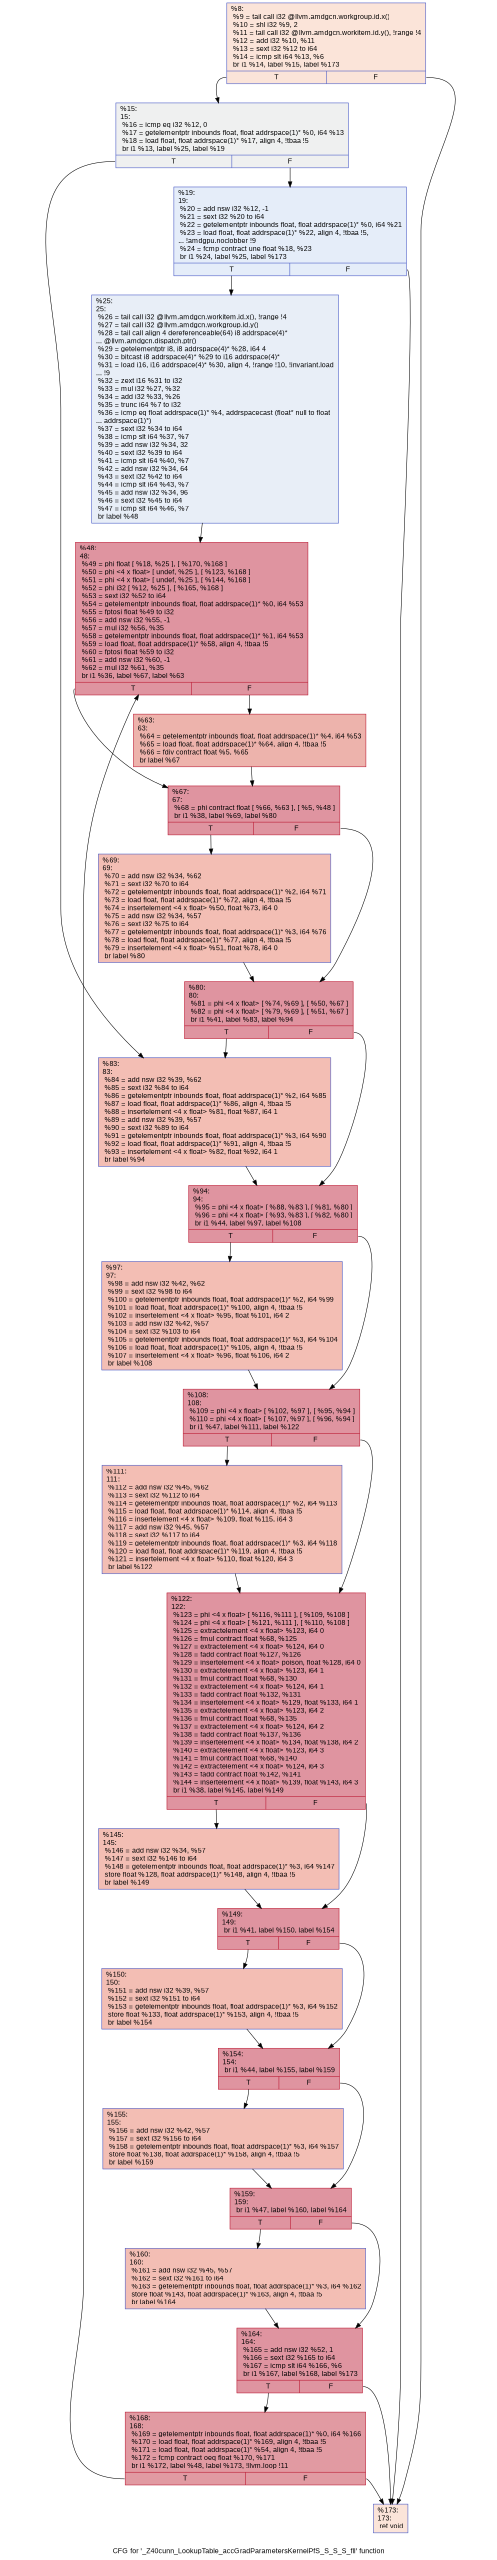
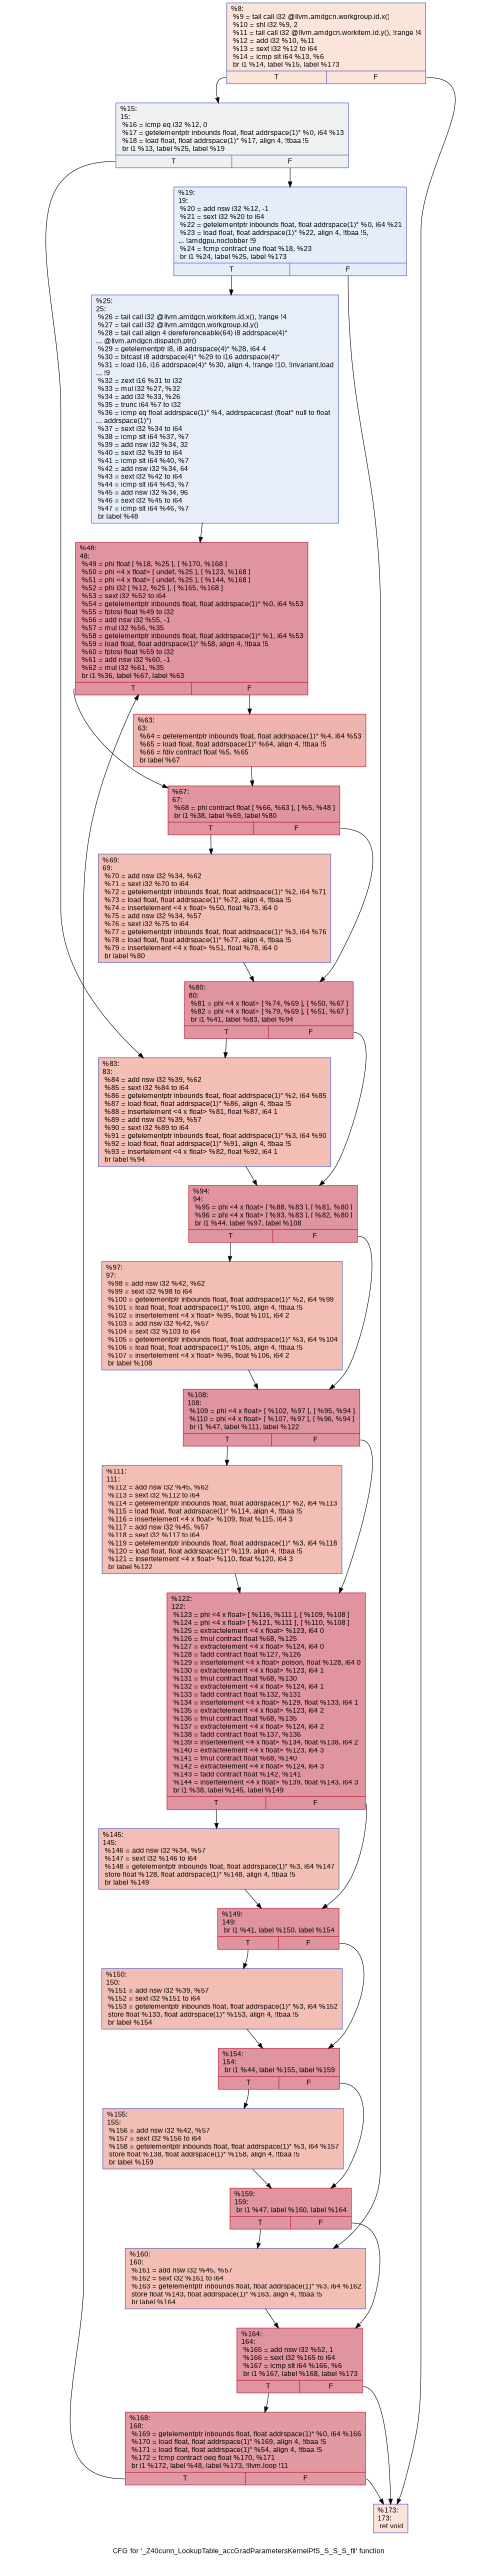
  digraph {
    fontname="Liberation Sans"
    label="CFG for '_Z40cunn_LookupTable_accGradParametersKernelPfS_S_S_S_fll' function"
    node [color="#3d50c3ff" fillcolor="#b70d2870" fontname="Liberation Sans" shape=record style=filled]
    edge [fontname="Liberation Sans" tailport=s0]
    n1 [fillcolor="#f5c1a970" label="{%8:\l  %9 = tail call i32 @llvm.amdgcn.workgroup.id.x()\l  %10 = shl i32 %9, 2\l  %11 = tail call i32 @llvm.amdgcn.workitem.id.y(), !range !4\l  %12 = add i32 %10, %11\l  %13 = sext i32 %12 to i64\l  %14 = icmp slt i64 %13, %6\l  br i1 %14, label %15, label %173\l|{<s0>T|<s1>F}}"]
    n2 [fillcolor="#dbdcde70" label="{%15:\l15:                                               \l  %16 = icmp eq i32 %12, 0\l  %17 = getelementptr inbounds float, float addrspace(1)* %0, i64 %13\l  %18 = load float, float addrspace(1)* %17, align 4, !tbaa !5\l  br i1 %13, label %25, label %19\l|{<s0>T|<s1>F}}"]
    n3 [fillcolor="#f5c1a970" label="{%173:\l173:                                              \l  ret void\l}"]
    n4 [fillcolor="#c5d6f270" label="{%19:\l19:                                               \l  %20 = add nsw i32 %12, -1\l  %21 = sext i32 %20 to i64\l  %22 = getelementptr inbounds float, float addrspace(1)* %0, i64 %21\l  %23 = load float, float addrspace(1)* %22, align 4, !tbaa !5,\l... !amdgpu.noclobber !9\l  %24 = fcmp contract une float %18, %23\l  br i1 %24, label %25, label %173\l|{<s0>T|<s1>F}}"]
    n5 [fillcolor="#e36c5570" label="{%83:\l83:                                               \l  %84 = add nsw i32 %39, %62\l  %85 = sext i32 %84 to i64\l  %86 = getelementptr inbounds float, float addrspace(1)* %2, i64 %85\l  %87 = load float, float addrspace(1)* %86, align 4, !tbaa !5\l  %88 = insertelement \<4 x float\> %81, float %87, i64 1\l  %89 = add nsw i32 %39, %57\l  %90 = sext i32 %89 to i64\l  %91 = getelementptr inbounds float, float addrspace(1)* %3, i64 %90\l  %92 = load float, float addrspace(1)* %91, align 4, !tbaa !5\l  %93 = insertelement \<4 x float\> %82, float %92, i64 1\l  br label %94\l}"]
    n6 [fillcolor="#cbd8ee70" label="{%25:\l25:                                               \l  %26 = tail call i32 @llvm.amdgcn.workitem.id.x(), !range !4\l  %27 = tail call i32 @llvm.amdgcn.workgroup.id.y()\l  %28 = tail call align 4 dereferenceable(64) i8 addrspace(4)*\l... @llvm.amdgcn.dispatch.ptr()\l  %29 = getelementptr i8, i8 addrspace(4)* %28, i64 4\l  %30 = bitcast i8 addrspace(4)* %29 to i16 addrspace(4)*\l  %31 = load i16, i16 addrspace(4)* %30, align 4, !range !10, !invariant.load\l... !9\l  %32 = zext i16 %31 to i32\l  %33 = mul i32 %27, %32\l  %34 = add i32 %33, %26\l  %35 = trunc i64 %7 to i32\l  %36 = icmp eq float addrspace(1)* %4, addrspacecast (float* null to float\l... addrspace(1)*)\l  %37 = sext i32 %34 to i64\l  %38 = icmp slt i64 %37, %7\l  %39 = add nsw i32 %34, 32\l  %40 = sext i32 %39 to i64\l  %41 = icmp slt i64 %40, %7\l  %42 = add nsw i32 %34, 64\l  %43 = sext i32 %42 to i64\l  %44 = icmp slt i64 %43, %7\l  %45 = add nsw i32 %34, 96\l  %46 = sext i32 %45 to i64\l  %47 = icmp slt i64 %46, %7\l  br label %48\l}"]
    n7 [color="#b70d28ff" label="{%48:\l48:                                               \l  %49 = phi float [ %18, %25 ], [ %170, %168 ]\l  %50 = phi \<4 x float\> [ undef, %25 ], [ %123, %168 ]\l  %51 = phi \<4 x float\> [ undef, %25 ], [ %144, %168 ]\l  %52 = phi i32 [ %12, %25 ], [ %165, %168 ]\l  %53 = sext i32 %52 to i64\l  %54 = getelementptr inbounds float, float addrspace(1)* %0, i64 %53\l  %55 = fptosi float %49 to i32\l  %56 = add nsw i32 %55, -1\l  %57 = mul i32 %56, %35\l  %58 = getelementptr inbounds float, float addrspace(1)* %1, i64 %53\l  %59 = load float, float addrspace(1)* %58, align 4, !tbaa !5\l  %60 = fptosi float %59 to i32\l  %61 = add nsw i32 %60, -1\l  %62 = mul i32 %61, %35\l  br i1 %36, label %67, label %63\l|{<s0>T|<s1>F}}"]
    n8 [color="#b70d28ff" label="{%67:\l67:                                               \l  %68 = phi contract float [ %66, %63 ], [ %5, %48 ]\l  br i1 %38, label %69, label %80\l|{<s0>T|<s1>F}}"]
    n9 [color="#b70d28ff" fillcolor="#d6524470" label="{%63:\l63:                                               \l  %64 = getelementptr inbounds float, float addrspace(1)* %4, i64 %53\l  %65 = load float, float addrspace(1)* %64, align 4, !tbaa !5\l  %66 = fdiv contract float %5, %65\l  br label %67\l}"]
    n10 [fillcolor="#e36c5570" label="{%69:\l69:                                               \l  %70 = add nsw i32 %34, %62\l  %71 = sext i32 %70 to i64\l  %72 = getelementptr inbounds float, float addrspace(1)* %2, i64 %71\l  %73 = load float, float addrspace(1)* %72, align 4, !tbaa !5\l  %74 = insertelement \<4 x float\> %50, float %73, i64 0\l  %75 = add nsw i32 %34, %57\l  %76 = sext i32 %75 to i64\l  %77 = getelementptr inbounds float, float addrspace(1)* %3, i64 %76\l  %78 = load float, float addrspace(1)* %77, align 4, !tbaa !5\l  %79 = insertelement \<4 x float\> %51, float %78, i64 0\l  br label %80\l}"]
    n11 [color="#b70d28ff" label="{%80:\l80:                                               \l  %81 = phi \<4 x float\> [ %74, %69 ], [ %50, %67 ]\l  %82 = phi \<4 x float\> [ %79, %69 ], [ %51, %67 ]\l  br i1 %41, label %83, label %94\l|{<s0>T|<s1>F}}"]
    n12 [color="#b70d28ff" label="{%94:\l94:                                               \l  %95 = phi \<4 x float\> [ %88, %83 ], [ %81, %80 ]\l  %96 = phi \<4 x float\> [ %93, %83 ], [ %82, %80 ]\l  br i1 %44, label %97, label %108\l|{<s0>T|<s1>F}}"]
    n13 [fillcolor="#e36c5570" label="{%97:\l97:                                               \l  %98 = add nsw i32 %42, %62\l  %99 = sext i32 %98 to i64\l  %100 = getelementptr inbounds float, float addrspace(1)* %2, i64 %99\l  %101 = load float, float addrspace(1)* %100, align 4, !tbaa !5\l  %102 = insertelement \<4 x float\> %95, float %101, i64 2\l  %103 = add nsw i32 %42, %57\l  %104 = sext i32 %103 to i64\l  %105 = getelementptr inbounds float, float addrspace(1)* %3, i64 %104\l  %106 = load float, float addrspace(1)* %105, align 4, !tbaa !5\l  %107 = insertelement \<4 x float\> %96, float %106, i64 2\l  br label %108\l}"]
    n14 [color="#b70d28ff" label="{%108:\l108:                                              \l  %109 = phi \<4 x float\> [ %102, %97 ], [ %95, %94 ]\l  %110 = phi \<4 x float\> [ %107, %97 ], [ %96, %94 ]\l  br i1 %47, label %111, label %122\l|{<s0>T|<s1>F}}"]
    n15 [fillcolor="#e36c5570" label="{%111:\l111:                                              \l  %112 = add nsw i32 %45, %62\l  %113 = sext i32 %112 to i64\l  %114 = getelementptr inbounds float, float addrspace(1)* %2, i64 %113\l  %115 = load float, float addrspace(1)* %114, align 4, !tbaa !5\l  %116 = insertelement \<4 x float\> %109, float %115, i64 3\l  %117 = add nsw i32 %45, %57\l  %118 = sext i32 %117 to i64\l  %119 = getelementptr inbounds float, float addrspace(1)* %3, i64 %118\l  %120 = load float, float addrspace(1)* %119, align 4, !tbaa !5\l  %121 = insertelement \<4 x float\> %110, float %120, i64 3\l  br label %122\l}"]
    n16 [color="#b70d28ff" label="{%122:\l122:                                              \l  %123 = phi \<4 x float\> [ %116, %111 ], [ %109, %108 ]\l  %124 = phi \<4 x float\> [ %121, %111 ], [ %110, %108 ]\l  %125 = extractelement \<4 x float\> %123, i64 0\l  %126 = fmul contract float %68, %125\l  %127 = extractelement \<4 x float\> %124, i64 0\l  %128 = fadd contract float %127, %126\l  %129 = insertelement \<4 x float\> poison, float %128, i64 0\l  %130 = extractelement \<4 x float\> %123, i64 1\l  %131 = fmul contract float %68, %130\l  %132 = extractelement \<4 x float\> %124, i64 1\l  %133 = fadd contract float %132, %131\l  %134 = insertelement \<4 x float\> %129, float %133, i64 1\l  %135 = extractelement \<4 x float\> %123, i64 2\l  %136 = fmul contract float %68, %135\l  %137 = extractelement \<4 x float\> %124, i64 2\l  %138 = fadd contract float %137, %136\l  %139 = insertelement \<4 x float\> %134, float %138, i64 2\l  %140 = extractelement \<4 x float\> %123, i64 3\l  %141 = fmul contract float %68, %140\l  %142 = extractelement \<4 x float\> %124, i64 3\l  %143 = fadd contract float %142, %141\l  %144 = insertelement \<4 x float\> %139, float %143, i64 3\l  br i1 %38, label %145, label %149\l|{<s0>T|<s1>F}}"]
    n17 [fillcolor="#e36c5570" label="{%145:\l145:                                              \l  %146 = add nsw i32 %34, %57\l  %147 = sext i32 %146 to i64\l  %148 = getelementptr inbounds float, float addrspace(1)* %3, i64 %147\l  store float %128, float addrspace(1)* %148, align 4, !tbaa !5\l  br label %149\l}"]
    n18 [color="#b70d28ff" label="{%149:\l149:                                              \l  br i1 %41, label %150, label %154\l|{<s0>T|<s1>F}}"]
    n19 [fillcolor="#e36c5570" label="{%150:\l150:                                              \l  %151 = add nsw i32 %39, %57\l  %152 = sext i32 %151 to i64\l  %153 = getelementptr inbounds float, float addrspace(1)* %3, i64 %152\l  store float %133, float addrspace(1)* %153, align 4, !tbaa !5\l  br label %154\l}"]
    n20 [color="#b70d28ff" label="{%154:\l154:                                              \l  br i1 %44, label %155, label %159\l|{<s0>T|<s1>F}}"]
    n21 [fillcolor="#e36c5570" label="{%155:\l155:                                              \l  %156 = add nsw i32 %42, %57\l  %157 = sext i32 %156 to i64\l  %158 = getelementptr inbounds float, float addrspace(1)* %3, i64 %157\l  store float %138, float addrspace(1)* %158, align 4, !tbaa !5\l  br label %159\l}"]
    n22 [color="#b70d28ff" label="{%159:\l159:                                              \l  br i1 %47, label %160, label %164\l|{<s0>T|<s1>F}}"]
    n23 [fillcolor="#e36c5570" label="{%160:\l160:                                              \l  %161 = add nsw i32 %45, %57\l  %162 = sext i32 %161 to i64\l  %163 = getelementptr inbounds float, float addrspace(1)* %3, i64 %162\l  store float %143, float addrspace(1)* %163, align 4, !tbaa !5\l  br label %164\l}"]
    n24 [color="#b70d28ff" label="{%164:\l164:                                              \l  %165 = add nsw i32 %52, 1\l  %166 = sext i32 %165 to i64\l  %167 = icmp slt i64 %166, %6\l  br i1 %167, label %168, label %173\l|{<s0>T|<s1>F}}"]
    n25 [color="#b70d28ff" fillcolor="#bb1b2c70" label="{%168:\l168:                                              \l  %169 = getelementptr inbounds float, float addrspace(1)* %0, i64 %166\l  %170 = load float, float addrspace(1)* %169, align 4, !tbaa !5\l  %171 = load float, float addrspace(1)* %54, align 4, !tbaa !5\l  %172 = fcmp contract oeq float %170, %171\l  br i1 %172, label %48, label %173, !llvm.loop !11\l|{<s0>T|<s1>F}}"]
    n1 -> n2
    n1 -> n3 [tailport=s1]
    n2 -> n4 [tailport=s1]
    n2 -> n5
-   n4 -> n3 [tailport=s1]
+   n4 -> n23 [tailport=s1]
    n4 -> n6
    n5 -> n12
    n6 -> n7
    n7 -> n8
    n7 -> n9 [tailport=s1]
    n8 -> n10
    n8 -> n11 [tailport=s1]
    n9 -> n8
    n10 -> n11
    n11 -> n5
    n11 -> n12 [tailport=s1]
    n12 -> n13
    n12 -> n14 [tailport=s1]
    n13 -> n14
    n14 -> n15
    n14 -> n16 [tailport=s1]
    n15 -> n16
    n16 -> n17
    n16 -> n18 [tailport=s1]
    n17 -> n18
    n18 -> n19
    n18 -> n20 [tailport=s1]
    n19 -> n20
    n20 -> n21
    n20 -> n22 [tailport=s1]
    n21 -> n22
    n22 -> n23
    n22 -> n24 [tailport=s1]
    n23 -> n24
    n24 -> n3 [tailport=s1]
    n24 -> n25
    n25 -> n3 [tailport=s1]
    n25 -> n7
  }
